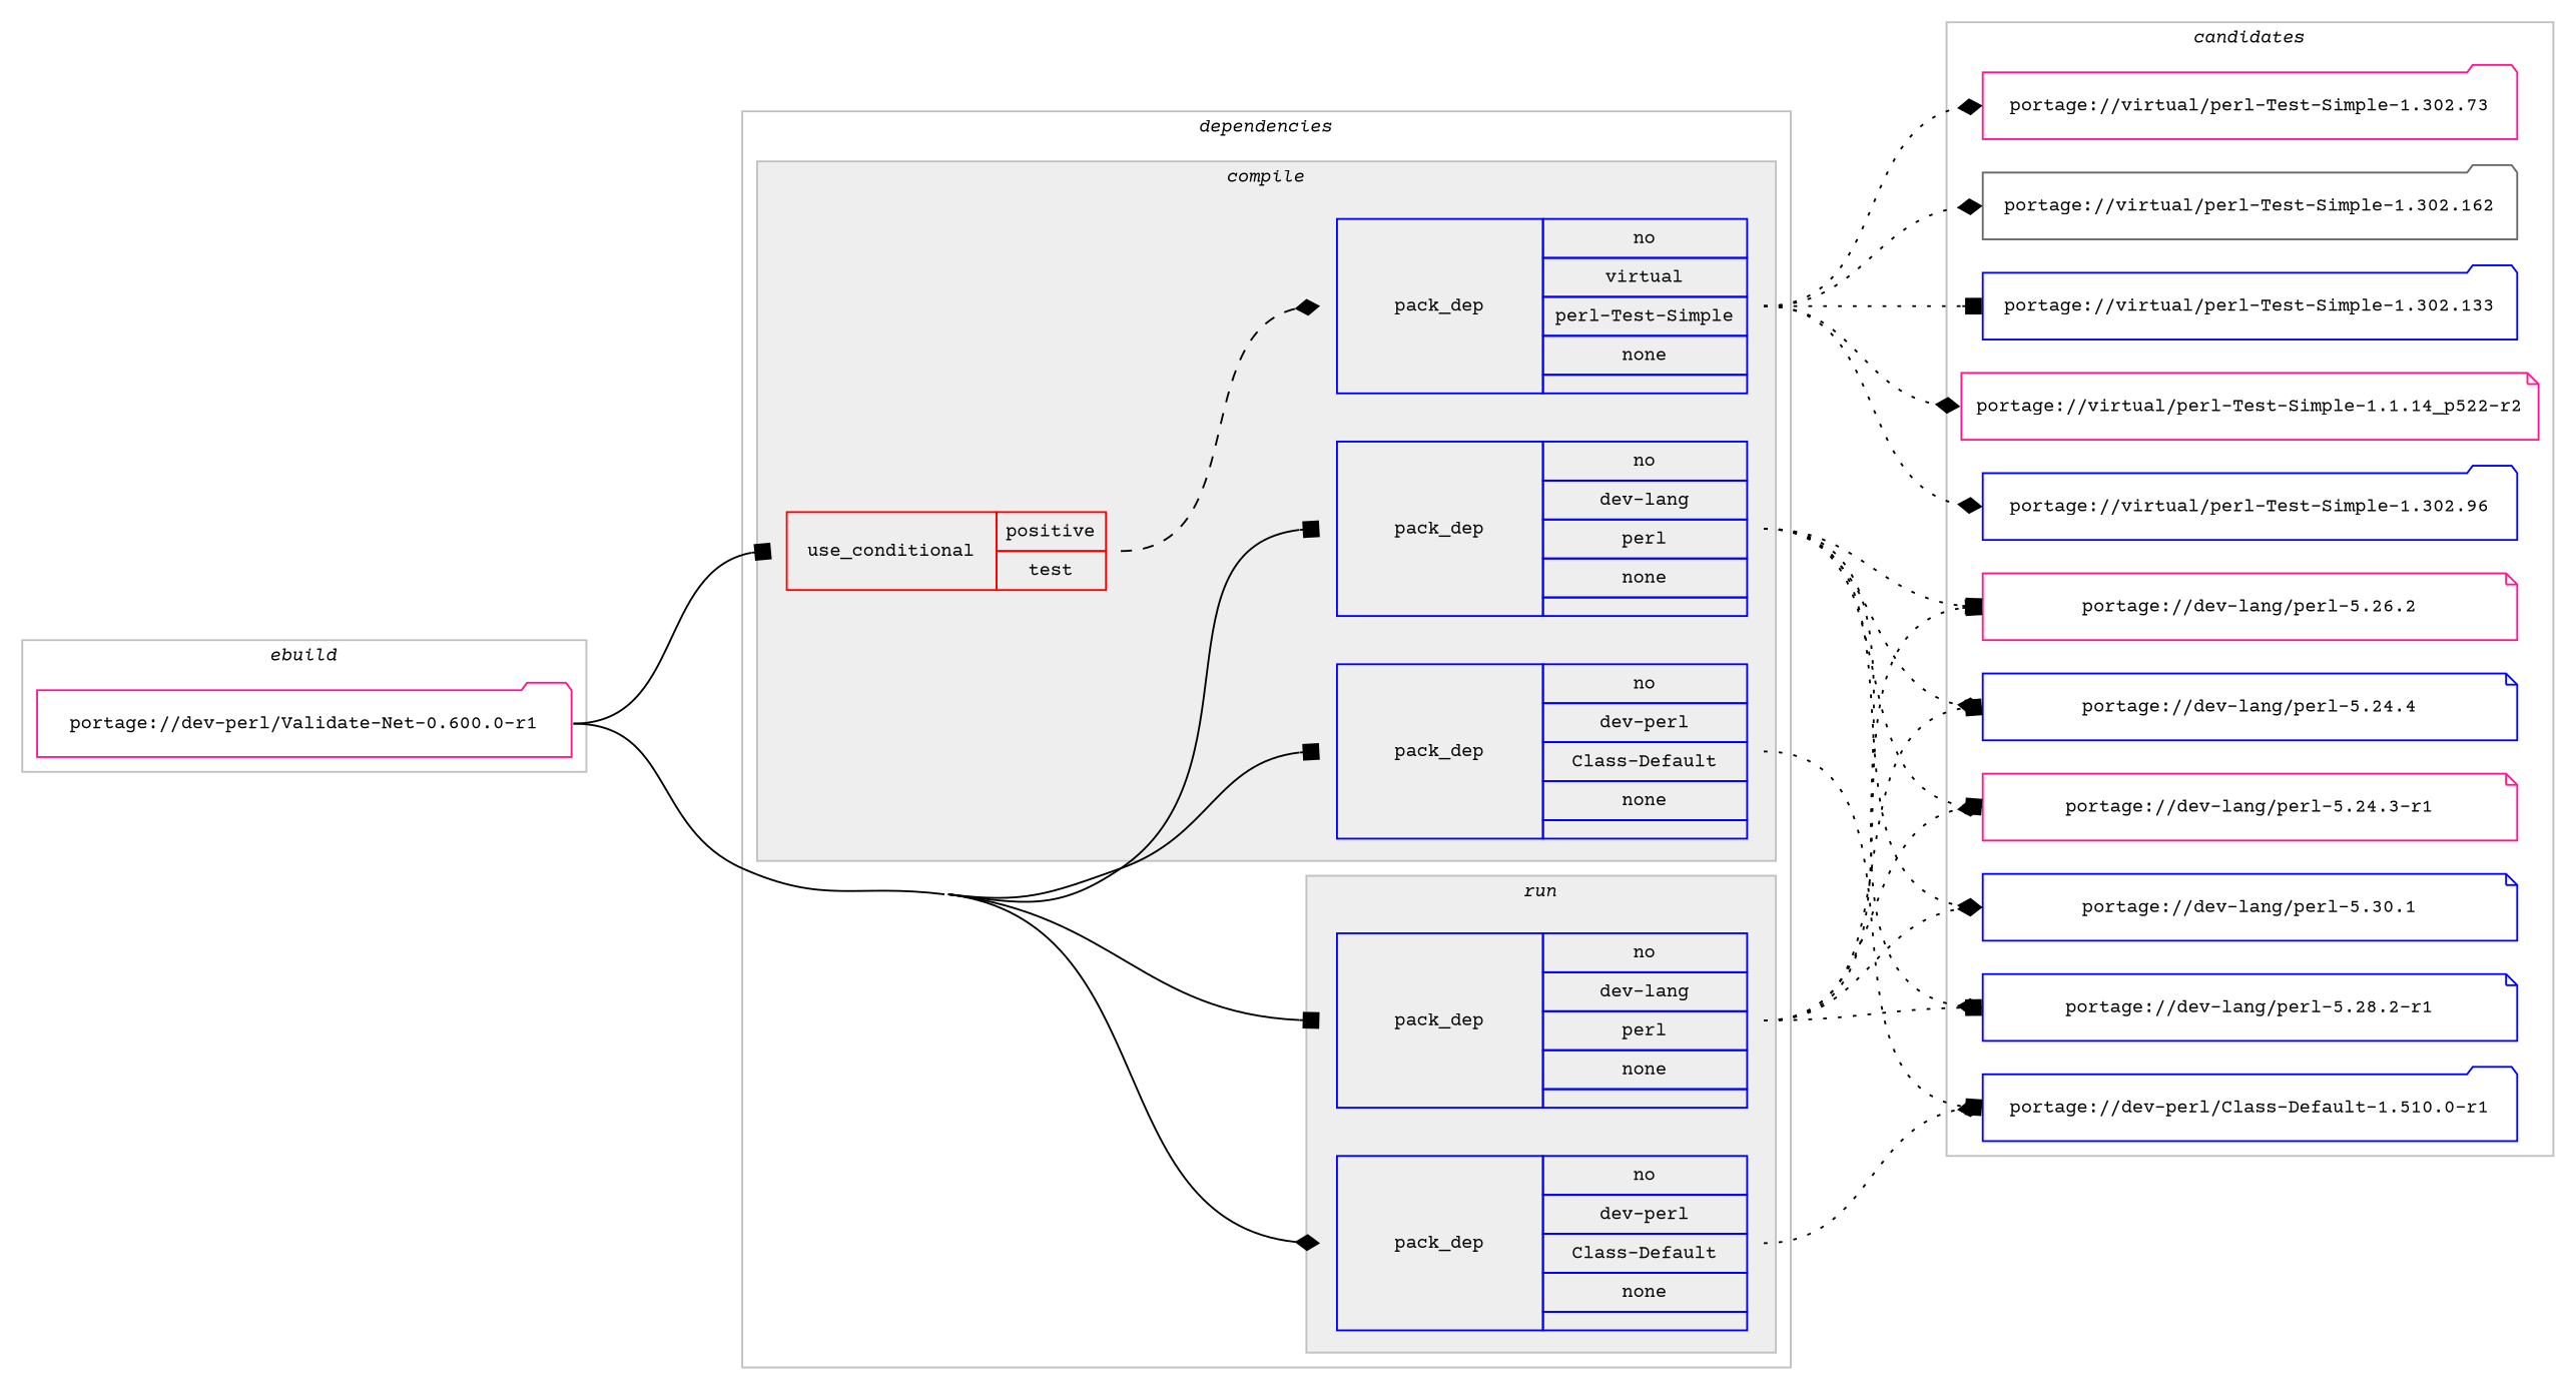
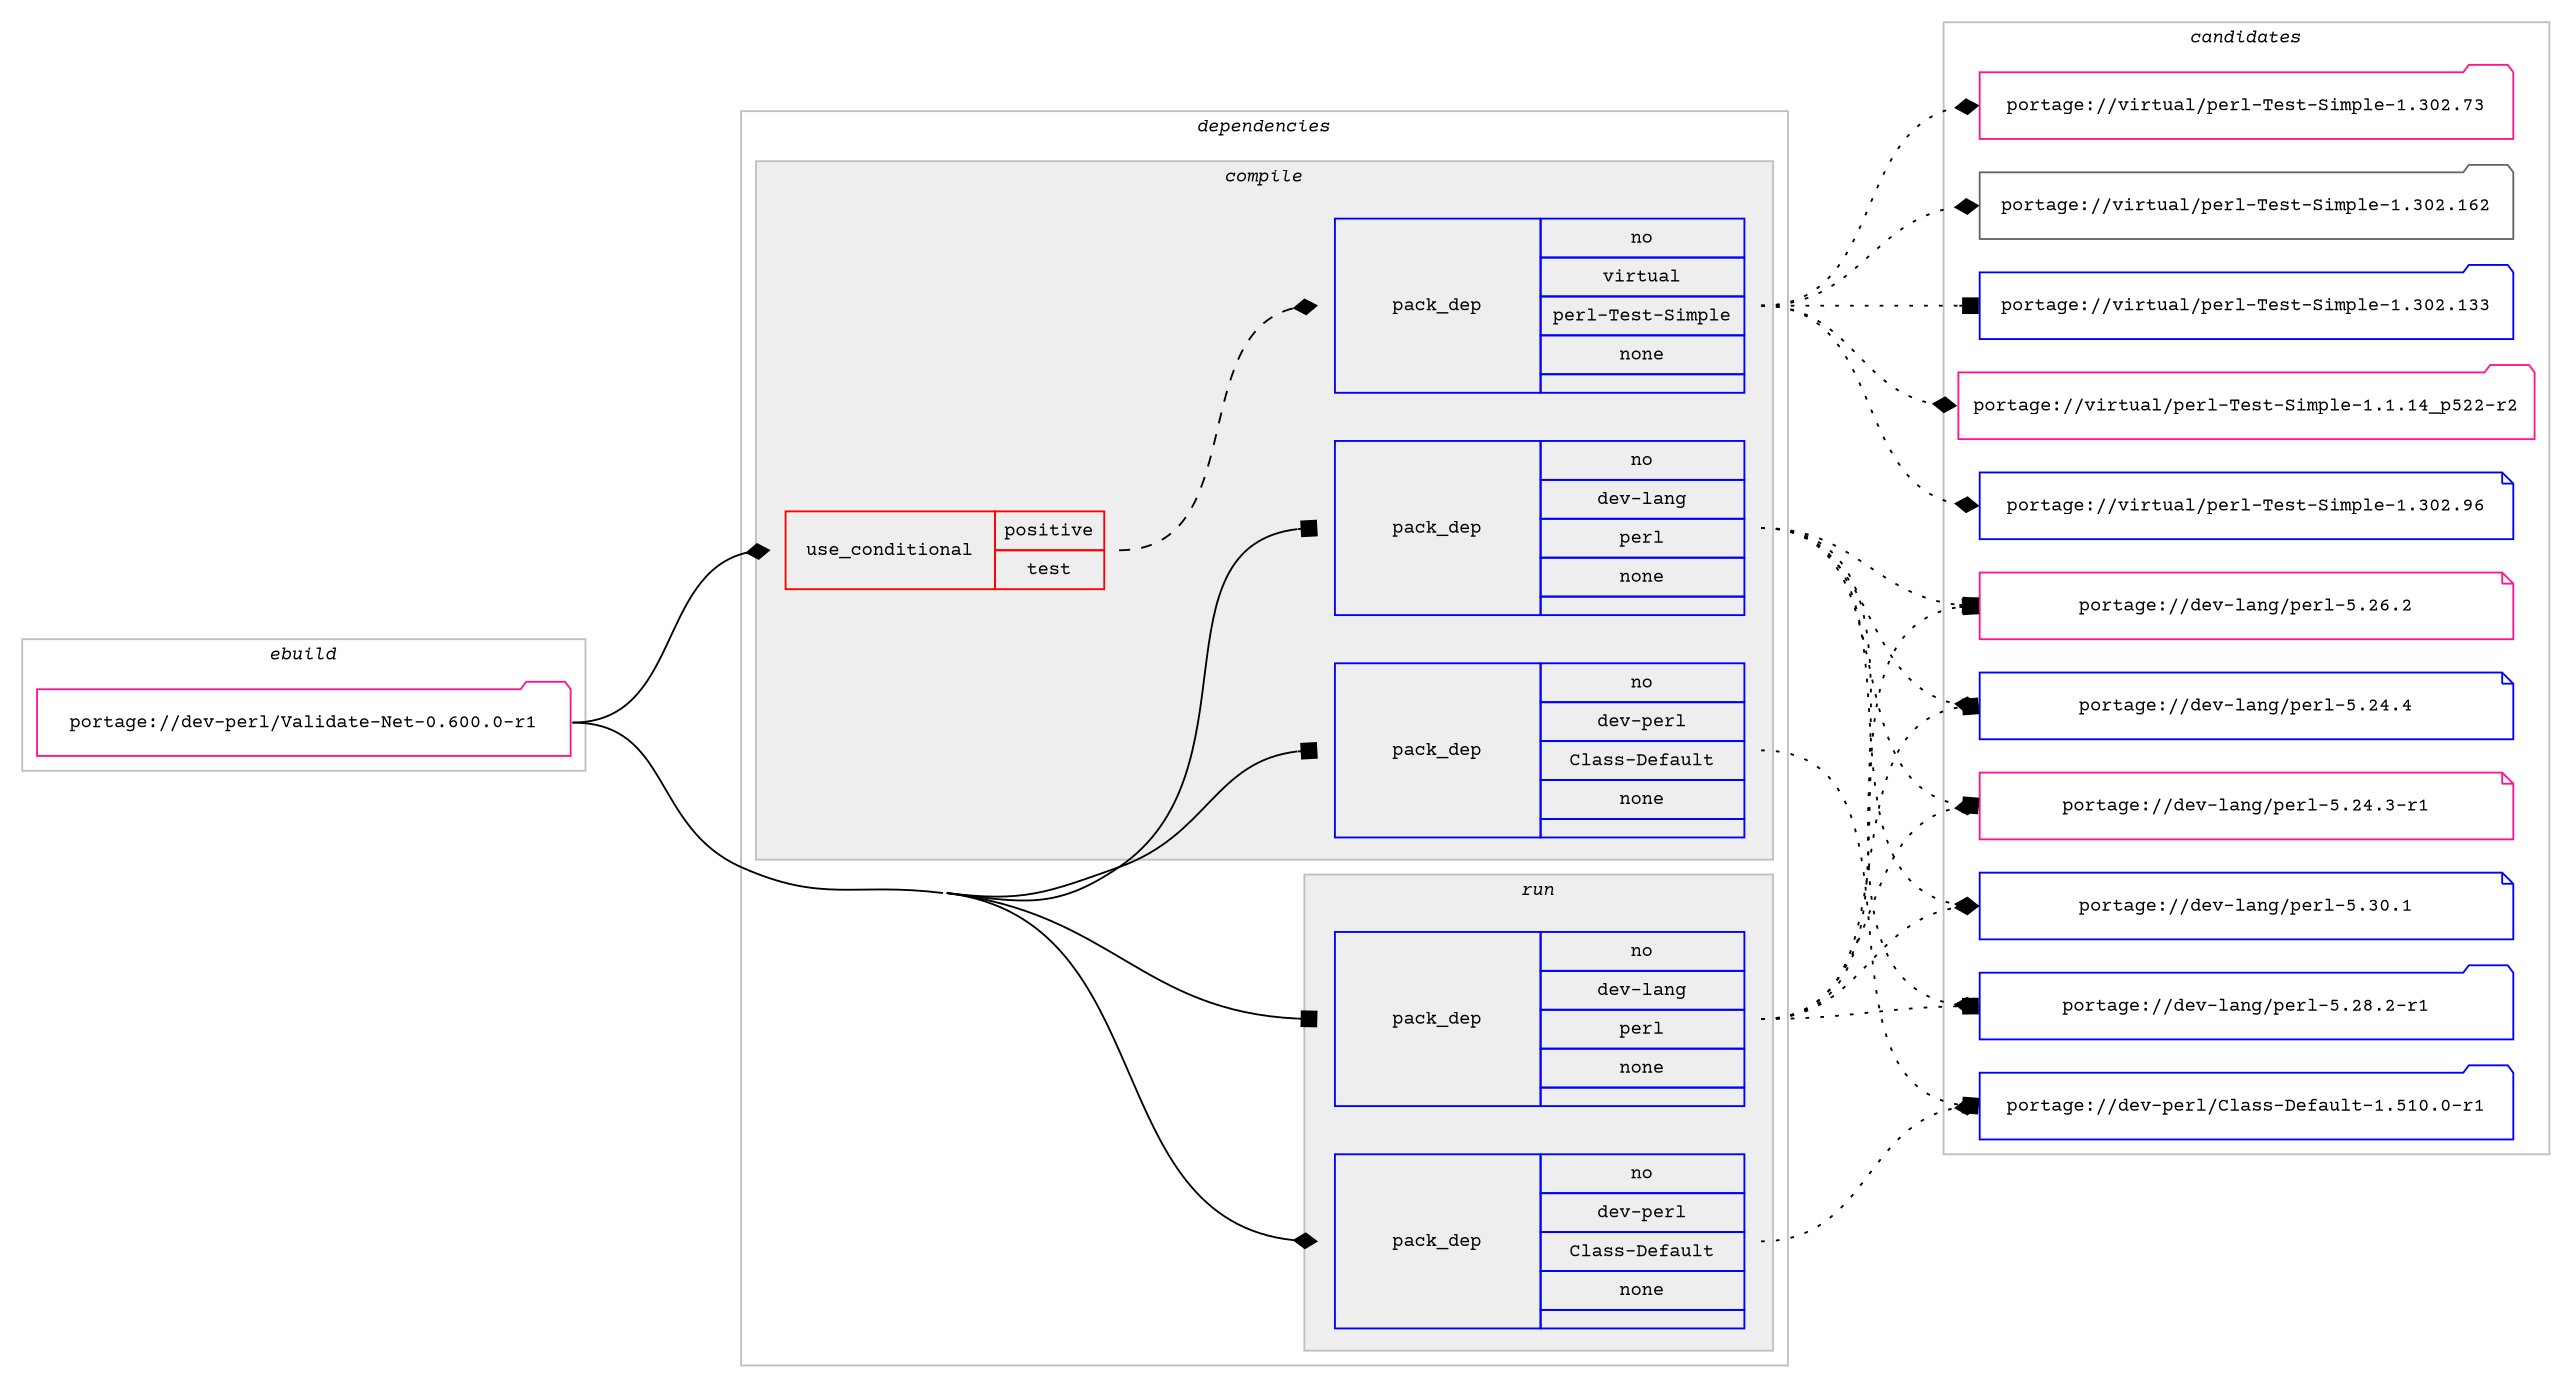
  digraph {
    compound=true
    concentrate=true
    fontname="Courier Prime"
    fontsize=10
    newrank=true
    rankdir=LR
    ranksep=1.5
    node [color=blue fontname="Courier Prime" fontsize=10 shape=folder]
    edge [arrowhead=diamond fontname="Courier Prime" headport=w style=dotted tailport=e weight=100]
    n1 [color=deeppink label="portage://dev-perl/Validate-Net-0.600.0-r1" width=4]
    n2 [label=<<TABLE BORDER="0" CELLBORDER="1" CELLSPACING="0" CELLPADDING="4" WIDTH="220"><TR><TD ROWSPAN="6" CELLPADDING="30">pack_dep</TD></TR><TR><TD WIDTH="110">no</TD></TR><TR><TD>virtual</TD></TR><TR><TD>perl-Test-Simple</TD></TR><TR><TD>none</TD></TR><TR><TD></TD></TR></TABLE>> shape=none]
    n3 [color=red label=<<TABLE BORDER="0" CELLBORDER="1" CELLSPACING="0" CELLPADDING="4"><TR><TD ROWSPAN="3" CELLPADDING="10">use_conditional</TD></TR><TR><TD>positive</TD></TR><TR><TD>test</TD></TR></TABLE>> shape=none]
    n4 [label=<<TABLE BORDER="0" CELLBORDER="1" CELLSPACING="0" CELLPADDING="4" WIDTH="220"><TR><TD ROWSPAN="6" CELLPADDING="30">pack_dep</TD></TR><TR><TD WIDTH="110">no</TD></TR><TR><TD>dev-lang</TD></TR><TR><TD>perl</TD></TR><TR><TD>none</TD></TR><TR><TD></TD></TR></TABLE>> shape=none]
    n5 [label=<<TABLE BORDER="0" CELLBORDER="1" CELLSPACING="0" CELLPADDING="4" WIDTH="220"><TR><TD ROWSPAN="6" CELLPADDING="30">pack_dep</TD></TR><TR><TD WIDTH="110">no</TD></TR><TR><TD>dev-perl</TD></TR><TR><TD>Class-Default</TD></TR><TR><TD>none</TD></TR><TR><TD></TD></TR></TABLE>> shape=none]
    n6 [label=<<TABLE BORDER="0" CELLBORDER="1" CELLSPACING="0" CELLPADDING="4" WIDTH="220"><TR><TD ROWSPAN="6" CELLPADDING="30">pack_dep</TD></TR><TR><TD WIDTH="110">no</TD></TR><TR><TD>dev-lang</TD></TR><TR><TD>perl</TD></TR><TR><TD>none</TD></TR><TR><TD></TD></TR></TABLE>> shape=none]
    n7 [label=<<TABLE BORDER="0" CELLBORDER="1" CELLSPACING="0" CELLPADDING="4" WIDTH="220"><TR><TD ROWSPAN="6" CELLPADDING="30">pack_dep</TD></TR><TR><TD WIDTH="110">no</TD></TR><TR><TD>dev-perl</TD></TR><TR><TD>Class-Default</TD></TR><TR><TD>none</TD></TR><TR><TD></TD></TR></TABLE>> shape=none]
-   n8 [label="portage://virtual/perl-Test-Simple-1.302.96" width=4]
+   n8 [label="portage://virtual/perl-Test-Simple-1.302.96" shape=note width=4]
    n9 [color=deeppink label="portage://virtual/perl-Test-Simple-1.302.73" width=4]
    n10 [color=gray40 label="portage://virtual/perl-Test-Simple-1.302.162" width=4]
    n11 [label="portage://virtual/perl-Test-Simple-1.302.133" width=4]
-   n12 [color=deeppink label="portage://virtual/perl-Test-Simple-1.1.14_p522-r2" shape=note width=4]
+   n12 [color=deeppink label="portage://virtual/perl-Test-Simple-1.1.14_p522-r2" width=4]
    n13 [label="portage://dev-lang/perl-5.30.1" shape=note width=4]
-   n14 [label="portage://dev-lang/perl-5.28.2-r1" shape=note width=4]
+   n14 [label="portage://dev-lang/perl-5.28.2-r1" width=4]
    n15 [color=deeppink label="portage://dev-lang/perl-5.26.2" shape=note width=4]
    n16 [label="portage://dev-lang/perl-5.24.4" shape=note width=4]
    n17 [color=deeppink label="portage://dev-lang/perl-5.24.3-r1" shape=note width=4]
    n18 [label="portage://dev-perl/Class-Default-1.510.0-r1" width=4]
    subgraph cluster_1 {
      color=gray
      label=<<i>ebuild</i>>
      rank=same
      n1
    }
    subgraph cluster_2 {
      color=gray
      label=<<i>dependencies</i>>
      subgraph cluster_3 {
        color=gray
        fillcolor="#eeeeee"
        label=<<i>compile</i>>
        style=filled
        subgraph sub_4 {
          color=gray
          fillcolor="#eeeeee"
          label=<<i>compile</i>>
          style=filled
          n3
          subgraph sub_5 {
            color=gray
            fillcolor="#eeeeee"
            label=<<i>compile</i>>
            style=filled
            n2
          }
        }
        subgraph sub_6 {
          color=gray
          fillcolor="#eeeeee"
          label=<<i>compile</i>>
          style=filled
          n4
        }
        subgraph sub_7 {
          color=gray
          fillcolor="#eeeeee"
          label=<<i>compile</i>>
          style=filled
          n5
        }
      }
      subgraph cluster_8 {
        color=gray
        fillcolor="#eeeeee"
        label=<<i>compile and run</i>>
        style=filled
      }
      subgraph cluster_9 {
        color=gray
        fillcolor="#eeeeee"
        label=<<i>run</i>>
        style=filled
        subgraph sub_10 {
          color=gray
          fillcolor="#eeeeee"
          label=<<i>run</i>>
          style=filled
          n6
        }
        subgraph sub_11 {
          color=gray
          fillcolor="#eeeeee"
          label=<<i>run</i>>
          style=filled
          n7
        }
      }
    }
    subgraph cluster_12 {
      color=gray
      label=<<i>candidates</i>>
      rank=same
      subgraph sub_13 {
        color=black
        label=<<i>candidates</i>>
        nodesep=1
        rank=same
        n8
        n9
        n10
        n11
        n12
      }
      subgraph sub_14 {
        color=black
        label=<<i>candidates</i>>
        nodesep=1
        rank=same
        n13
        n14
        n15
        n16
        n17
      }
      subgraph sub_15 {
        color=black
        label=<<i>candidates</i>>
        nodesep=1
        rank=same
        n18
      }
      subgraph sub_16 {
        color=black
        label=<<i>candidates</i>>
        nodesep=1
        rank=same
        n13
        n14
        n15
        n16
        n17
      }
      subgraph sub_17 {
        color=black
        label=<<i>candidates</i>>
        nodesep=1
        rank=same
        n18
      }
    }
-   n1 -> n3 [arrowhead=box style=solid weight=20]
+   n1 -> n3 [style=solid weight=20]
    n1 -> n4 [arrowhead=box style=solid weight=20]
    n1 -> n5 [arrowhead=box style=solid weight=20]
    n1 -> n6 [arrowhead=box style=solid weight=20]
    n1 -> n7 [style=solid weight=20]
    n2 -> n8
    n2 -> n9
    n2 -> n10
    n2 -> n11 [arrowhead=box]
    n2 -> n12
    n3 -> n2 [style=dashed weight=20]
    n4 -> n13
    n4 -> n14
    n4 -> n15 [arrowhead=box]
    n4 -> n16
    n4 -> n17 [arrowhead=box]
    n5 -> n18 [arrowhead=box]
    n6 -> n13
    n6 -> n14 [arrowhead=box]
    n6 -> n15 [arrowhead=box]
    n6 -> n16 [arrowhead=box]
    n6 -> n17
    n7 -> n18
  }
